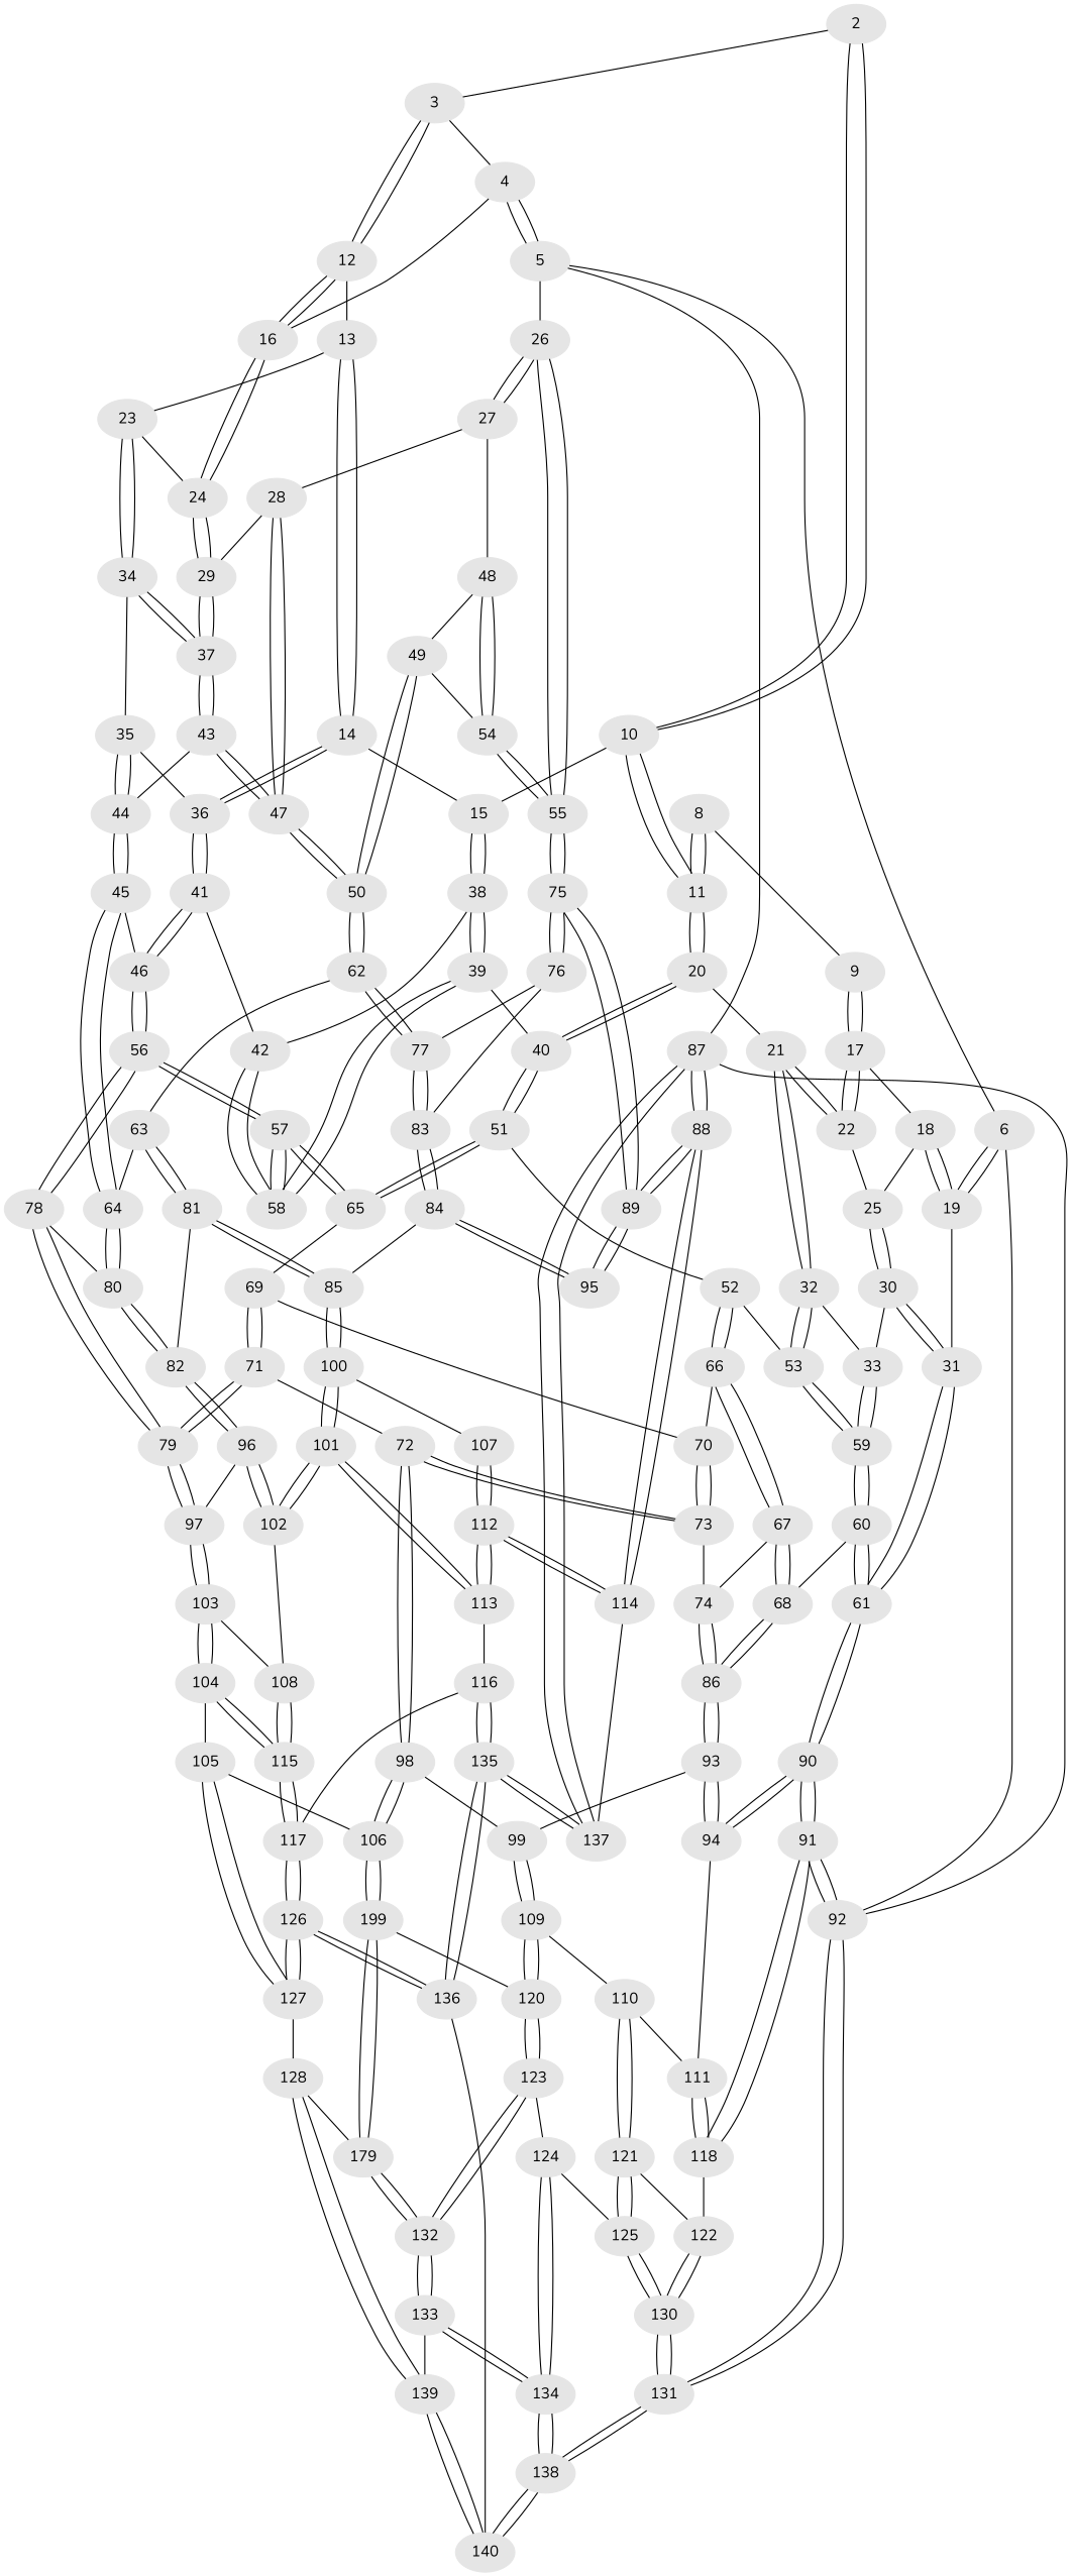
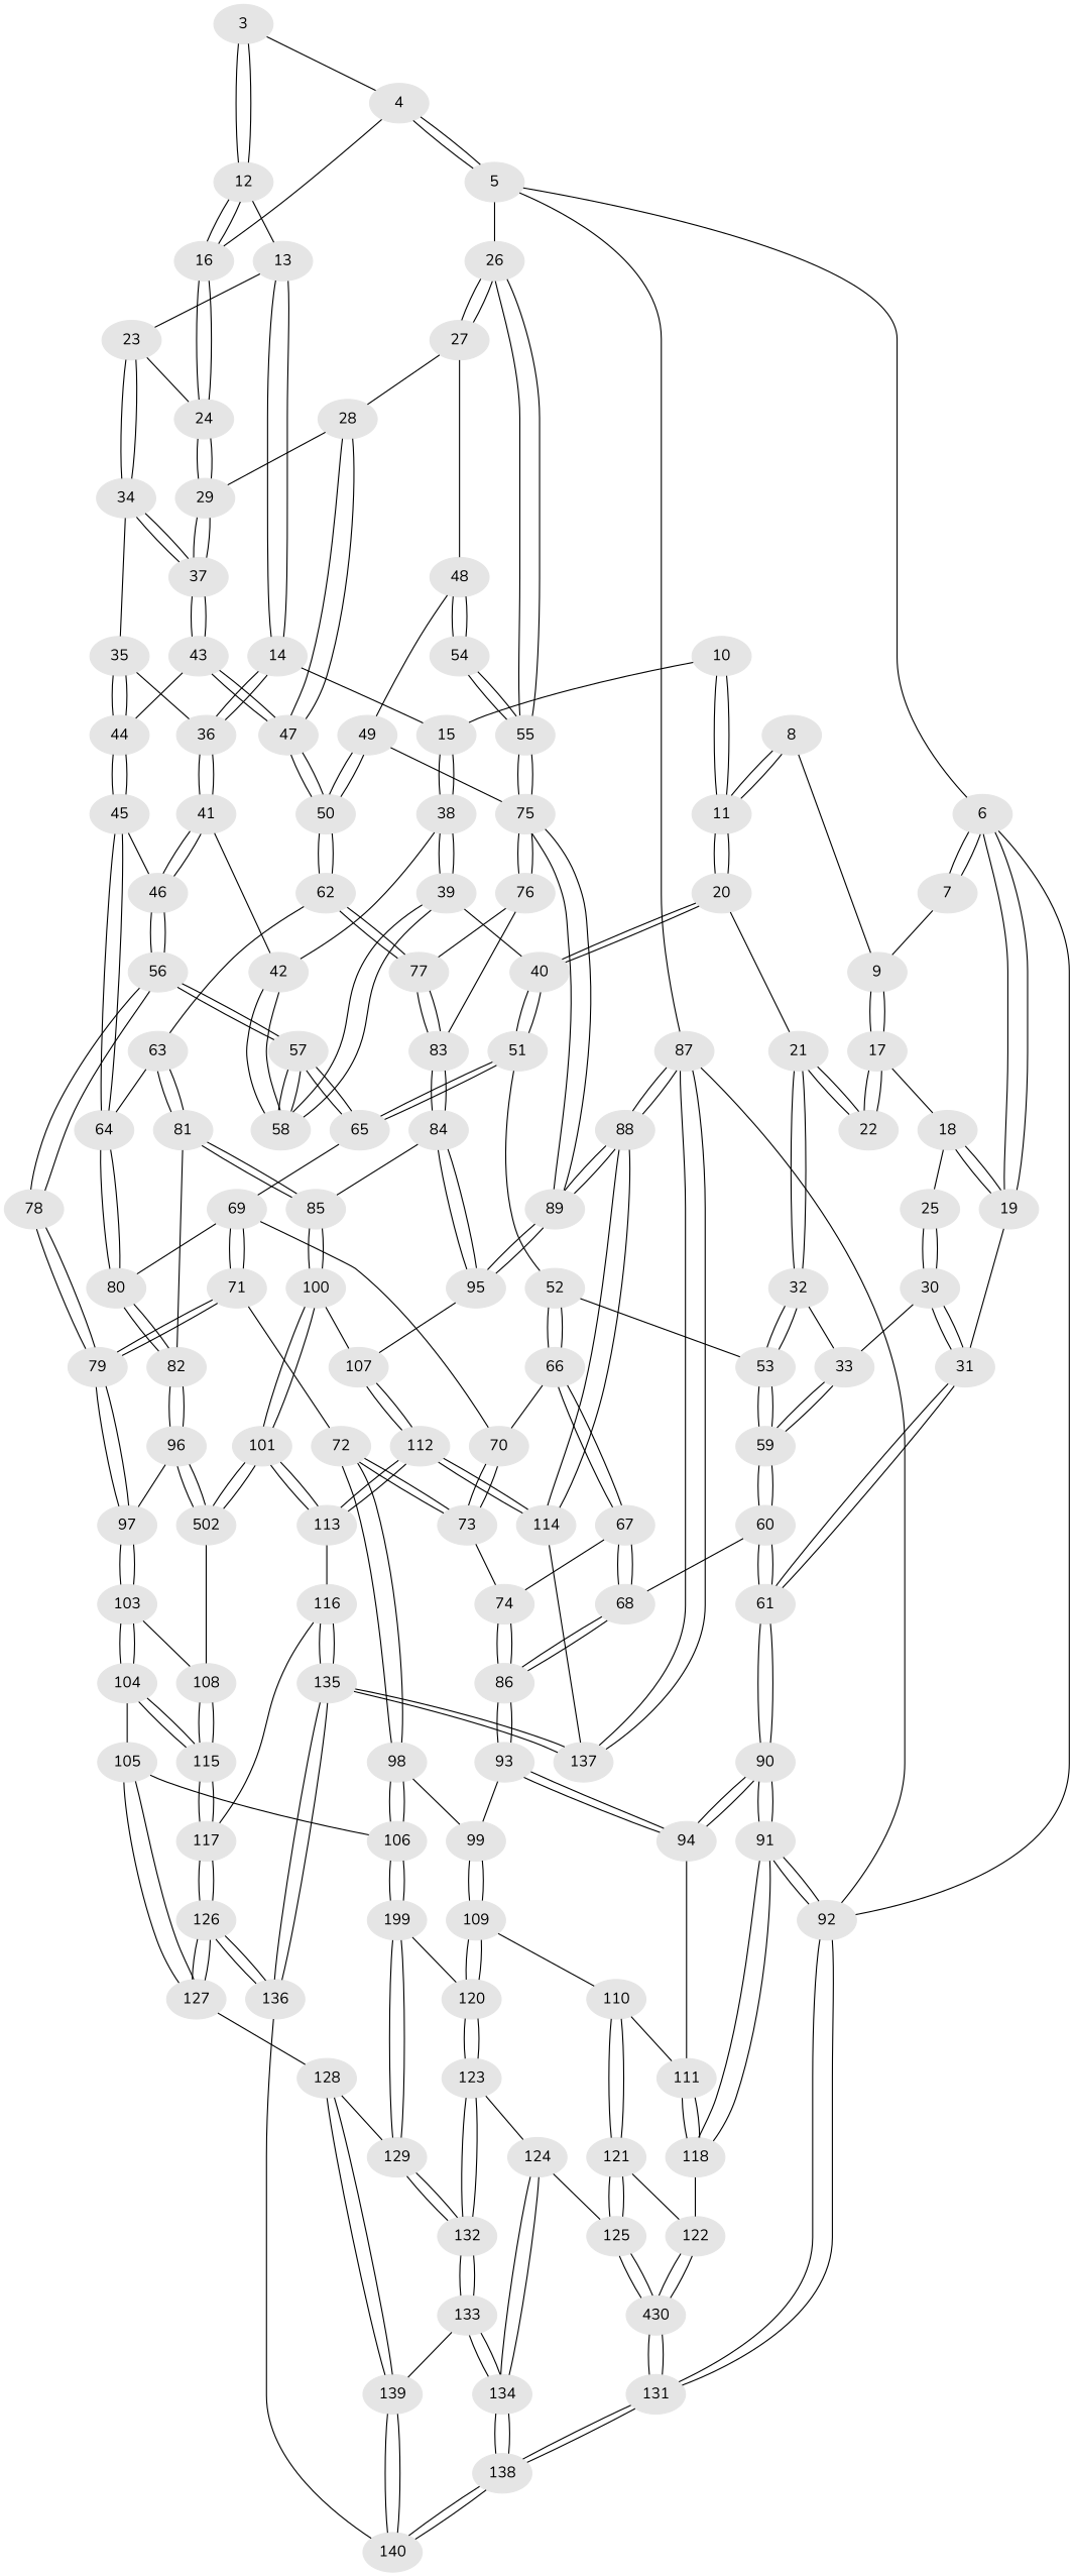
  graph {
    fontname=Nunito
    node [color=gray90 fontname=Nunito style=filled]
    edge [fontname=Nunito]
-   2
    3
    10
    8
    9
    11
    4
    12
    15
    5
    16
    13
    6
    26
    87
    24
+   7
    19
    92
    27
    55
    88
    137
    31
    131
    17
    20
    18
    22
    38
    21
    40
    14
    23
    36
    34
    41
    39
    42
    29
    25
    30
    61
    32
    51
    33
    53
    37
    35
    28
    48
    75
    47
    49
    54
    50
    43
    59
    90
    60
    44
    45
    46
    58
    52
    65
    56
    64
    80
    57
    78
    62
    63
    77
    66
    69
    67
    70
    76
    89
    79
    68
    86
    91
    94
    81
    83
    82
    85
    71
    74
    73
    93
    72
    98
    97
    99
    106
    95
    84
    103
    96
    100
-   102
+   102 [label=502]
    107
    101
    114
    118
    111
    122
    138
    109
    112
    108
    104
    n116 [label=199]
    110
    120
    113
    116
    115
    105
    127
    117
    128
-   129 [label=179]
+   129
    121
    123
    125
    135
    126
    136
-   130
+   130 [label=430]
    132
    124
    134
    133
    140
    139
-   2 -- 3
-   2 -- 10
-   2 -- 10
    3 -- 4
    3 -- 12
    3 -- 12
    10 -- 11
    10 -- 11
    10 -- 15
    8 -- 9
    8 -- 11
    8 -- 11
    9 -- 17
    9 -- 17
    11 -- 20
    11 -- 20
    4 -- 5
    4 -- 5
    4 -- 16
    12 -- 16
    12 -- 16
    12 -- 13
    15 -- 38
    15 -- 38
    5 -- 6
    5 -- 26
    5 -- 87
    16 -- 24
    16 -- 24
    13 -- 14
    13 -- 14
    13 -- 23
+   6 -- 7
+   6 -- 7
    6 -- 19
    6 -- 19
    6 -- 92
    26 -- 27
    26 -- 27
    26 -- 55
    26 -- 55
    87 -- 92
    87 -- 88
    87 -- 88
    87 -- 137
    87 -- 137
    24 -- 29
    24 -- 29
+   7 -- 9
    19 -- 31
    92 -- 131
    92 -- 131
    27 -- 28
    27 -- 48
    55 -- 75
    55 -- 75
    88 -- 89
    88 -- 89
    88 -- 114
    88 -- 114
    31 -- 61
    31 -- 61
    131 -- 138
    131 -- 138
    17 -- 18
    17 -- 22
    17 -- 22
    20 -- 21
    20 -- 40
    20 -- 40
    18 -- 19
    18 -- 19
    18 -- 25
-   22 -- 25
    38 -- 39
    38 -- 39
    38 -- 42
    21 -- 22
    21 -- 22
    21 -- 32
    21 -- 32
    40 -- 51
    40 -- 51
    14 -- 15
    14 -- 36
    14 -- 36
    23 -- 24
    23 -- 34
    23 -- 34
    36 -- 41
    36 -- 41
    34 -- 37
    34 -- 37
    34 -- 35
    41 -- 42
    41 -- 46
    41 -- 46
    39 -- 40
    39 -- 58
    39 -- 58
    42 -- 58
    42 -- 58
    29 -- 37
    29 -- 37
    25 -- 30
    25 -- 30
    30 -- 31
    30 -- 31
    30 -- 33
    61 -- 90
    61 -- 90
    32 -- 33
    32 -- 53
    32 -- 53
    51 -- 52
    51 -- 65
    51 -- 65
    33 -- 59
    33 -- 59
    53 -- 59
    53 -- 59
    37 -- 43
    37 -- 43
    35 -- 36
    35 -- 44
    35 -- 44
    28 -- 29
    28 -- 47
    28 -- 47
    48 -- 49
    48 -- 54
    48 -- 54
    75 -- 76
    75 -- 76
    75 -- 89
    75 -- 89
    47 -- 50
    47 -- 50
-   49 -- 54
+   49 -- 75
    49 -- 50
    49 -- 50
    54 -- 55
    54 -- 55
    50 -- 62
    50 -- 62
    43 -- 47
    43 -- 47
    43 -- 44
    59 -- 60
    59 -- 60
    90 -- 91
    90 -- 91
    90 -- 94
    90 -- 94
    60 -- 61
    60 -- 61
    60 -- 68
    44 -- 45
    44 -- 45
    45 -- 46
    45 -- 64
    45 -- 64
    46 -- 56
    46 -- 56
    52 -- 53
    52 -- 66
    52 -- 66
    65 -- 69
    56 -- 57
    56 -- 57
    56 -- 78
    56 -- 78
    64 -- 80
    64 -- 80
    80 -- 82
    80 -- 82
    57 -- 58
    57 -- 58
    57 -- 65
    57 -- 65
-   78 -- 80
+   69 -- 80
    78 -- 79
    78 -- 79
    62 -- 63
    62 -- 77
    62 -- 77
    63 -- 64
    63 -- 81
    63 -- 81
    77 -- 83
    77 -- 83
    66 -- 67
    66 -- 67
    66 -- 70
    69 -- 70
    69 -- 71
    69 -- 71
    67 -- 68
    67 -- 68
    67 -- 74
    70 -- 73
    70 -- 73
    76 -- 77
    76 -- 83
    89 -- 95
    89 -- 95
    79 -- 97
    79 -- 97
    68 -- 86
    68 -- 86
    86 -- 93
    86 -- 93
    91 -- 92
    91 -- 92
    91 -- 118
    91 -- 118
    94 -- 111
    81 -- 82
    81 -- 85
    81 -- 85
    83 -- 84
    83 -- 84
    82 -- 96
    82 -- 96
    85 -- 100
    85 -- 100
    71 -- 79
    71 -- 79
    71 -- 72
    74 -- 86
    74 -- 86
    73 -- 74
    93 -- 94
    93 -- 94
    93 -- 99
    72 -- 73
    72 -- 73
    72 -- 98
    72 -- 98
    98 -- 99
    98 -- 106
    98 -- 106
    97 -- 103
    97 -- 103
    99 -- 109
    99 -- 109
    106 -- n116
    106 -- n116
+   95 -- 107
    84 -- 85
    84 -- 95
    84 -- 95
    103 -- 108
    103 -- 104
    103 -- 104
    96 -- 97
    96 -- 102
    96 -- 102
    100 -- 107
    100 -- 101
    100 -- 101
    102 -- 108
    107 -- 112
    107 -- 112
    101 -- 102
    101 -- 102
    101 -- 113
    101 -- 113
    114 -- 137
    118 -- 122
    111 -- 118
    111 -- 118
    122 -- 130
    122 -- 130
    138 -- 140
    138 -- 140
    109 -- 110
    109 -- 120
    109 -- 120
    112 -- 114
    112 -- 114
    112 -- 113
    112 -- 113
    108 -- 115
    108 -- 115
    104 -- 115
    104 -- 115
    104 -- 105
    n116 -- 120
    n116 -- 129
    n116 -- 129
    110 -- 111
    110 -- 121
    110 -- 121
    120 -- 123
    120 -- 123
    113 -- 116
    116 -- 117
    116 -- 135
    116 -- 135
    115 -- 117
    115 -- 117
    105 -- 106
    105 -- 127
    105 -- 127
    127 -- 128
    117 -- 126
    117 -- 126
    128 -- 129
    128 -- 139
    128 -- 139
    129 -- 132
    129 -- 132
    121 -- 122
    121 -- 125
    121 -- 125
    123 -- 132
    123 -- 132
    123 -- 124
    125 -- 130
    125 -- 130
    135 -- 137
    135 -- 137
    135 -- 136
    135 -- 136
    126 -- 127
    126 -- 127
    126 -- 136
    126 -- 136
    136 -- 140
    130 -- 131
    130 -- 131
    132 -- 133
    132 -- 133
    124 -- 125
    124 -- 134
    124 -- 134
    134 -- 138
    134 -- 138
    133 -- 134
    133 -- 134
    133 -- 139
    139 -- 140
    139 -- 140
  }
